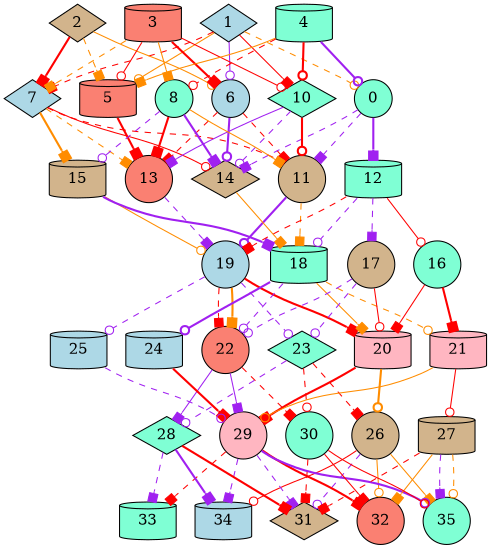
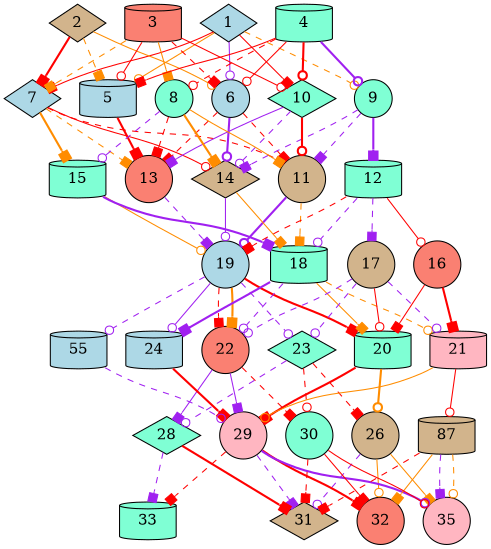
  digraph {
    node [alpha=0.05 fillcolor=aquamarine shape=circle style=filled]
    edge [arrowhead=box color=red style=dashed]
    1 [expect_size=28427264 fillcolor=lightblue shape=diamond]
-   5 [alpha=0.14 expect_size=28488704 fillcolor=salmon shape=cylinder]
+   5 [alpha=0.14 expect_size=28488704 fillcolor=lightblue shape=cylinder]
    6 [expect_size=31557632 fillcolor=lightblue]
    7 [alpha=0.20 expect_size=26770432 fillcolor=lightblue shape=diamond]
-   9 [alpha=0.19 expect_size=7092224 label=0]
+   9 [alpha=0.19 expect_size=7092224]
    10 [alpha=0.13 expect_size=17944576 shape=diamond]
    13 [alpha=0.12 expect_size=5590016 fillcolor=salmon]
    11 [alpha=0.11 expect_size=43196416 fillcolor=tan]
    14 [alpha=0.08 expect_size=31086592 fillcolor=tan shape=diamond]
-   15 [alpha=0.07 expect_size=27808768 fillcolor=tan shape=cylinder]
+   15 [alpha=0.07 expect_size=27808768 shape=cylinder]
    12 [alpha=0.09 expect_size=8242176 shape=cylinder]
    19 [alpha=0.10 expect_size=35304448 fillcolor=lightblue]
    18 [alpha=0.07 expect_size=24550400 shape=cylinder]
-   16 [alpha=0.04 expect_size=12985344]
+   16 [alpha=0.04 expect_size=12985344 fillcolor=salmon]
    17 [alpha=0.01 expect_size=24696832 fillcolor=tan]
    2 [alpha=0.19 expect_size=42363904 fillcolor=tan shape=diamond]
    3 [alpha=0.11 expect_size=27723776 fillcolor=salmon shape=cylinder]
    8 [expect_size=44930048]
    4 [alpha=0.19 expect_size=19211264 shape=cylinder]
-   20 [alpha=0.12 expect_size=33954816 fillcolor=lightpink shape=cylinder]
+   20 [alpha=0.12 expect_size=33954816 shape=cylinder]
    22 [alpha=0.10 expect_size=43769856 fillcolor=salmon]
    24 [alpha=0.09 expect_size=46768128 fillcolor=lightblue shape=cylinder]
    23 [alpha=0.07 expect_size=18444288 shape=diamond]
-   25 [alpha=0.02 expect_size=17839104 fillcolor=lightblue shape=cylinder]
+   25 [alpha=0.02 expect_size=17839104 fillcolor=lightblue shape=cylinder label=55]
    21 [alpha=0.03 expect_size=17626112 fillcolor=lightpink shape=cylinder]
    26 [expect_size=34429952 fillcolor=tan]
    29 [alpha=0.18 expect_size=15420416 fillcolor=lightpink]
-   27 [alpha=0.18 expect_size=43916288 fillcolor=tan shape=cylinder]
+   27 [alpha=0.18 expect_size=43916288 fillcolor=tan shape=cylinder label=87]
    28 [alpha=0.08 expect_size=46929920 shape=diamond]
    30 [alpha=0.14 expect_size=39001088]
    31 [expect_size=19089408 fillcolor=tan shape=diamond]
    32 [alpha=0.18 expect_size=26058752 fillcolor=salmon]
-   34 [alpha=0.16 expect_size=18551808 fillcolor=lightblue shape=cylinder]
-   35 [alpha=0.10 expect_size=40525824]
+   35 [alpha=0.10 expect_size=40525824 fillcolor=lightpink]
    33 [alpha=0.12 expect_size=49843200 shape=cylinder]
    1 -> 5 [arrowhead=odot color=darkorange style=solid]
    1 -> 6 [arrowhead=odot color=purple style=solid]
-   1 -> 7
+   1 -> 7 [style=solid]
    1 -> 9 [arrowhead=odot color=darkorange]
    1 -> 10 [style=solid]
    5 -> 13 [style=bold]
    6 -> 13
    6 -> 11
    6 -> 14 [arrowhead=odot color=purple style=bold]
    7 -> 13 [color=darkorange]
    7 -> 11 [arrowhead=odot]
    7 -> 14 [arrowhead=odot style=solid]
    7 -> 15 [color=darkorange style=bold]
    9 -> 11 [color=purple]
    9 -> 14 [color=purple]
    9 -> 12 [color=purple style=bold]
    10 -> 13 [color=purple style=solid]
    10 -> 11 [arrowhead=odot style=bold]
    10 -> 14 [arrowhead=odot color=purple]
    13 -> 19 [color=purple]
    11 -> 19 [arrowhead=odot color=purple style=bold]
    11 -> 18 [color=darkorange]
+   14 -> 19 [arrowhead=odot color=purple style=solid]
    14 -> 18 [color=darkorange style=solid]
    15 -> 19 [arrowhead=odot color=darkorange style=solid]
    15 -> 18 [color=purple style=bold]
    12 -> 19
    12 -> 18 [arrowhead=odot color=purple]
    12 -> 16 [arrowhead=odot style=solid]
    12 -> 17 [color=purple]
    19 -> 20 [style=bold]
    19 -> 22
    19 -> 22 [color=darkorange style=bold]
+   19 -> 24 [arrowhead=odot color=purple style=solid]
    19 -> 23 [arrowhead=odot color=purple]
    19 -> 25 [arrowhead=odot color=purple]
    18 -> 20 [color=darkorange style=solid]
    18 -> 22 [arrowhead=odot color=purple]
-   18 -> 24 [arrowhead=odot color=purple style=bold]
+   18 -> 24 [color=purple style=bold]
    18 -> 21 [arrowhead=odot color=darkorange]
    16 -> 20 [style=solid]
    16 -> 21 [style=bold]
    17 -> 20 [arrowhead=odot style=solid]
    17 -> 22 [arrowhead=odot color=purple]
    17 -> 23 [arrowhead=odot color=purple]
+   17 -> 21 [arrowhead=odot color=purple]
    2 -> 5 [color=darkorange]
    2 -> 6 [arrowhead=odot color=darkorange style=solid]
    2 -> 7 [style=bold]
    3 -> 5 [arrowhead=odot style=solid]
-   3 -> 6 [style=bold]
+   3 -> 6
    3 -> 7 [color=darkorange]
    3 -> 10 [arrowhead=odot style=solid]
    3 -> 8 [color=darkorange style=solid]
-   8 -> 13 [style=bold]
+   8 -> 13
    8 -> 11 [color=darkorange style=solid]
-   8 -> 14 [color=purple style=bold]
+   8 -> 14 [color=darkorange style=bold]
    8 -> 15 [arrowhead=odot color=purple]
-   4 -> 5 [color=darkorange style=solid]
+   4 -> 5 [style=solid]
+   4 -> 6 [arrowhead=odot style=solid]
    4 -> 9 [arrowhead=odot color=purple style=bold]
    4 -> 10 [arrowhead=odot style=bold]
    4 -> 8 [arrowhead=odot]
    20 -> 26 [arrowhead=odot color=darkorange style=bold]
    20 -> 29 [style=bold]
    22 -> 29 [color=purple style=solid]
    22 -> 28 [color=purple style=solid]
    22 -> 30
    24 -> 29 [style=bold]
    23 -> 26
    23 -> 28 [arrowhead=odot color=purple]
    23 -> 30 [arrowhead=odot]
    25 -> 29 [arrowhead=odot color=purple]
    21 -> 29 [arrowhead=odot color=darkorange style=solid]
    21 -> 27 [arrowhead=odot style=solid]
    26 -> 31 [arrowhead=odot color=purple]
    26 -> 32 [arrowhead=odot color=darkorange style=solid]
-   26 -> 34 [arrowhead=odot style=solid]
    26 -> 35 [color=darkorange style=solid]
    29 -> 31 [color=purple]
    29 -> 32 [style=bold]
-   29 -> 34 [color=purple]
    29 -> 35 [arrowhead=odot color=purple style=bold]
    29 -> 33
    27 -> 31
    27 -> 32 [color=darkorange style=solid]
    27 -> 35 [color=purple]
    27 -> 35 [arrowhead=odot color=darkorange]
    28 -> 31 [style=bold]
-   28 -> 34 [color=purple style=bold]
    28 -> 33 [color=purple]
    30 -> 31
    30 -> 32 [style=solid]
    30 -> 35 [arrowhead=odot style=solid]
  }
